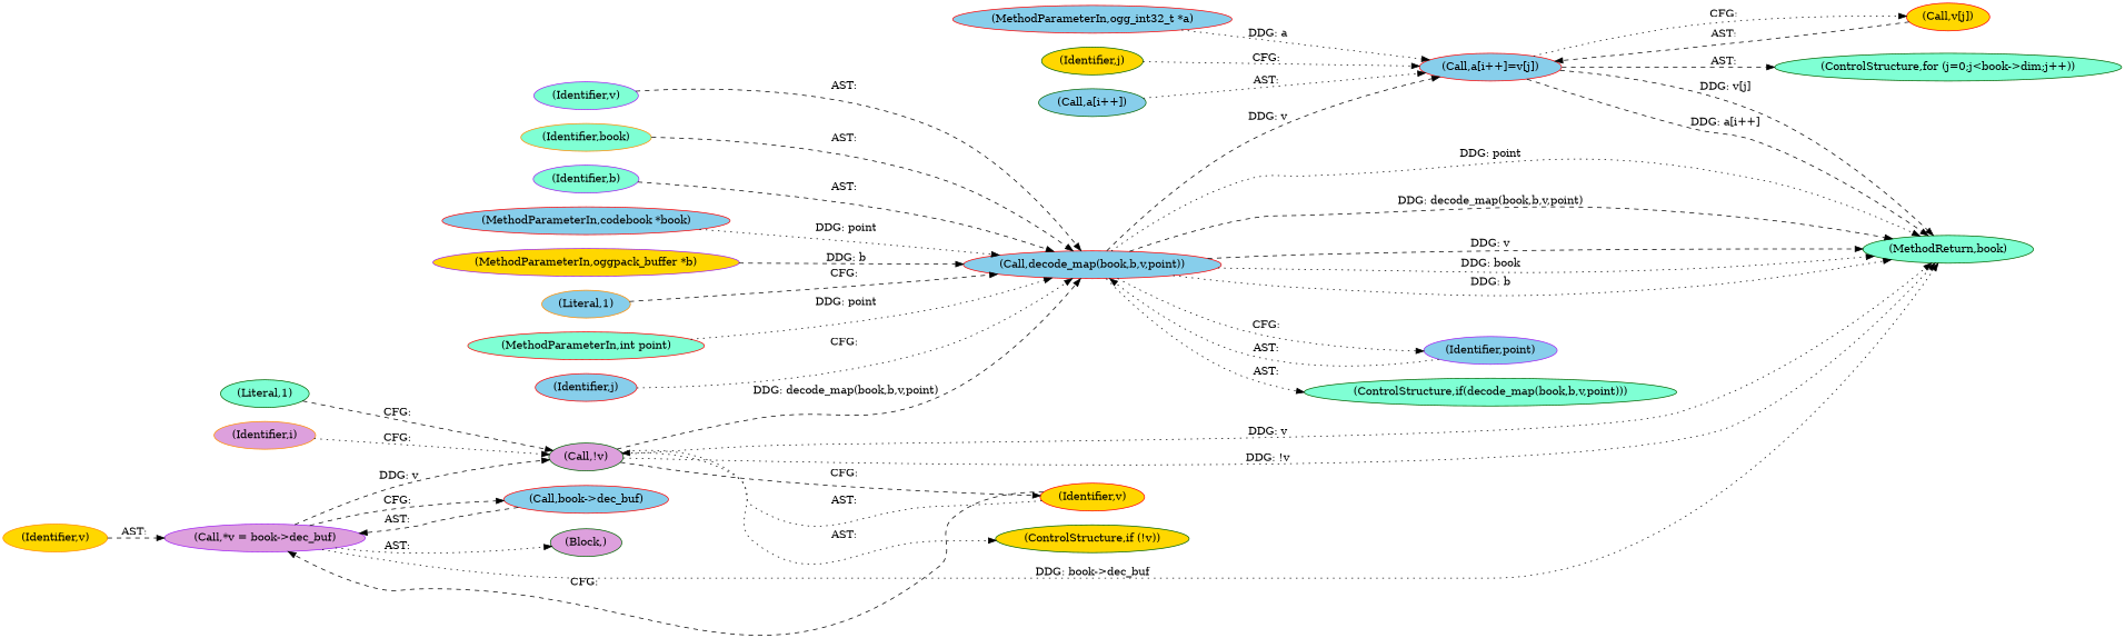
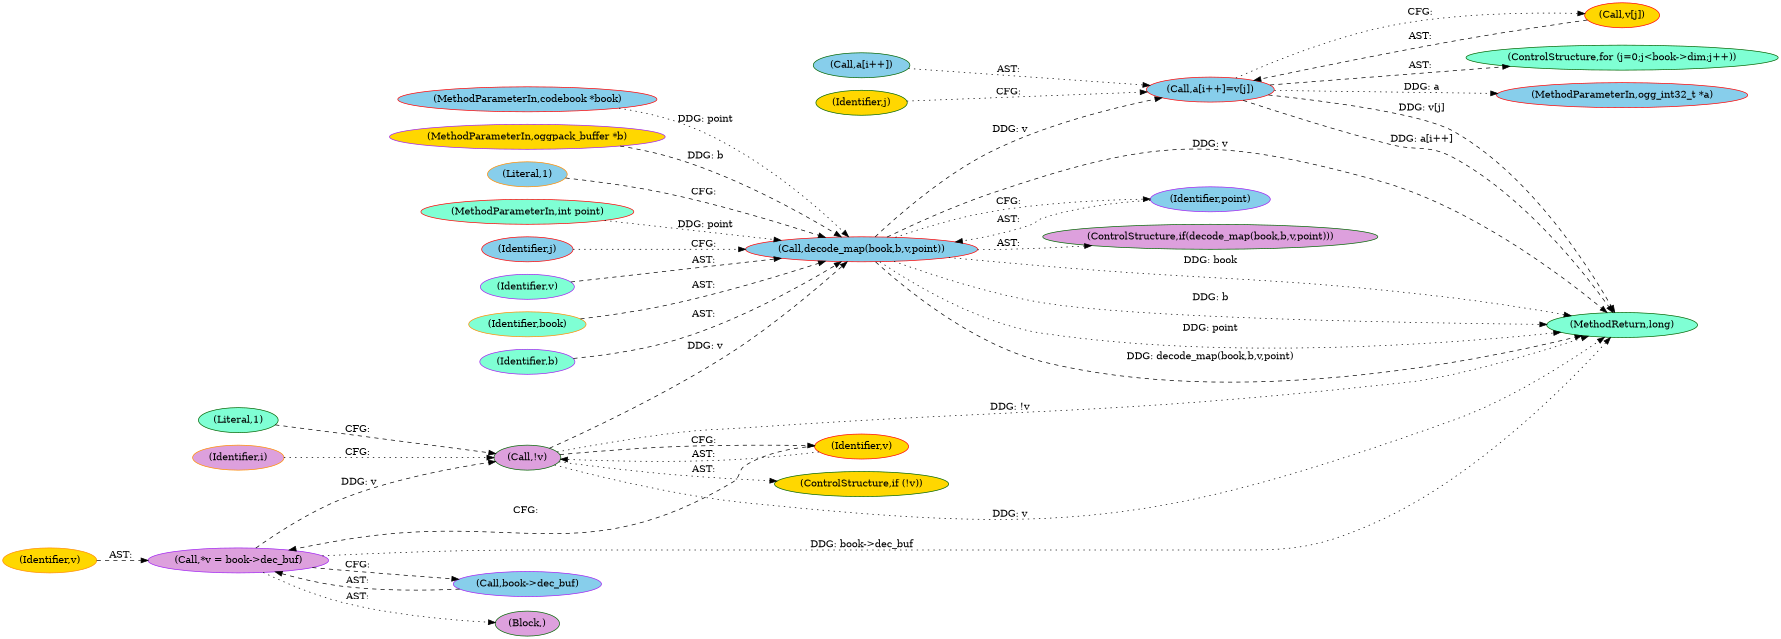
  digraph {
    fontname="DejaVu Serif"
    rankdir=LR
    node [color=darkgreen fillcolor=skyblue fontname="DejaVu Serif" style=filled]
    edge [fontname="DejaVu Serif" style=dashed]
    n1 [color=purple fillcolor=plum label="(Call,*v = book->dec_buf)"]
    n2 [fillcolor=plum label="(Call,!v)"]
-   n3 [color=red label="(Call,book->dec_buf)"]
+   n3 [color=purple label="(Call,book->dec_buf)"]
    n4 [fillcolor=plum label="(Block,)"]
-   n5 [fillcolor=aquamarine label="(MethodReturn,book)"]
+   n5 [fillcolor=aquamarine label="(MethodReturn,long)"]
    n6 [color=red label="(Call,decode_map(book,b,v,point))"]
    n7 [color=red fillcolor=gold label="(Identifier,v)"]
    n8 [fillcolor=gold label="(ControlStructure,if (!v))"]
    n9 [color=red label="(Call,a[i++]=v[j])"]
    n10 [color=purple label="(Identifier,point)"]
-   n11 [fillcolor=aquamarine label="(ControlStructure,if(decode_map(book,b,v,point)))"]
+   n11 [fillcolor=plum label="(ControlStructure,if(decode_map(book,b,v,point)))"]
    n12 [color=red fillcolor=gold label="(Call,v[j])"]
    n13 [fillcolor=aquamarine label="(ControlStructure,for (j=0;j<book->dim;j++))"]
    n14 [color=darkorange fillcolor=gold label="(Identifier,v)"]
    n15 [color=purple fillcolor=aquamarine label="(Identifier,v)"]
    n16 [fillcolor=aquamarine label="(Literal,1)"]
    n17 [color=darkorange fillcolor=aquamarine label="(Identifier,book)"]
    n18 [color=purple fillcolor=aquamarine label="(Identifier,b)"]
    n19 [color=darkorange fillcolor=plum label="(Identifier,i)"]
    n20 [color=red label="(MethodParameterIn,codebook *book)"]
    n21 [color=red label="(MethodParameterIn,ogg_int32_t *a)"]
    n22 [fillcolor=gold label="(Identifier,j)"]
    n23 [color=purple fillcolor=gold label="(MethodParameterIn,oggpack_buffer *b)"]
    n24 [color=darkorange label="(Literal,1)"]
    n25 [color=red fillcolor=aquamarine label="(MethodParameterIn,int point)"]
    n26 [label="(Call,a[i++])"]
    n27 [color=red label="(Identifier,j)"]
    n1 -> n2 [label="DDG: v"]
    n1 -> n3 [label="CFG: "]
    n1 -> n4 [label="AST: " style=dotted]
    n1 -> n5 [label="DDG: book->dec_buf" style=dotted]
    n2 -> n5 [label="DDG: v" style=dotted]
    n2 -> n5 [label="DDG: !v" style=dotted]
-   n2 -> n6 [label="DDG: decode_map(book,b,v,point)"]
+   n2 -> n6 [label="DDG: v"]
    n2 -> n7 [label="CFG: "]
    n2 -> n8 [label="AST: " style=dotted]
    n3 -> n1 [label="AST: "]
    n6 -> n5 [label="DDG: point" style=dotted]
    n6 -> n5 [label="DDG: decode_map(book,b,v,point)"]
    n6 -> n5 [label="DDG: v"]
    n6 -> n5 [label="DDG: book" style=dotted]
    n6 -> n5 [label="DDG: b" style=dotted]
    n6 -> n9 [label="DDG: v"]
    n6 -> n10 [label="CFG: " style=dotted]
    n6 -> n11 [label="AST: " style=dotted]
    n7 -> n1 [label="CFG: "]
    n7 -> n2 [label="AST: " style=dotted]
    n9 -> n5 [label="DDG: v[j]"]
    n9 -> n5 [label="DDG: a[i++]"]
    n9 -> n12 [label="CFG: " style=dotted]
    n9 -> n13 [label="AST: "]
    n10 -> n6 [label="AST: " style=dotted]
    n12 -> n9 [label="AST: "]
    n14 -> n1 [label="AST: "]
    n15 -> n6 [label="AST: "]
    n16 -> n2 [label="CFG: "]
    n17 -> n6 [label="AST: "]
    n18 -> n6 [label="AST: "]
    n19 -> n2 [label="CFG: " style=dotted]
    n20 -> n6 [label="DDG: point" style=dotted]
-   n21 -> n9 [label="DDG: a" style=dotted]
+   n9 -> n21 [label="DDG: a" style=dotted]
    n22 -> n9 [label="CFG: " style=dotted]
    n23 -> n6 [label="DDG: b"]
    n24 -> n6 [label="CFG: "]
    n25 -> n6 [label="DDG: point" style=dotted]
    n26 -> n9 [label="AST: " style=dotted]
    n27 -> n6 [label="CFG: " style=dotted]
  }
